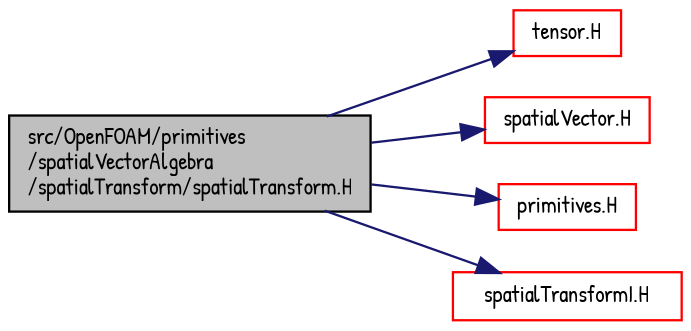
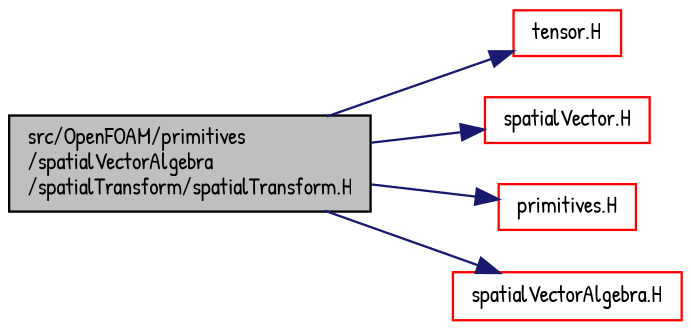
  digraph {
    fontname="Patrick Hand"
    rankdir=LR
    node [color=red fontname="Patrick Hand" fontsize=10 shape=record]
    edge [color=midnightblue fontname="Patrick Hand" fontsize=10 labelfontname=Helvetica labelfontsize=10 style=solid]
    n1 [color=black fillcolor=grey75 fontcolor=black height=0.2 label="src/OpenFOAM/primitives\l/spatialVectorAlgebra\l/spatialTransform/spatialTransform.H" style=filled width=0.4]
    n2 [height=0.2 label="tensor.H" width=0.4]
    n3 [height=0.2 label="spatialVector.H" width=0.4]
    n4 [height=0.2 label="primitives.H" width=0.4]
-   n5 [height=0.2 label="spatialTransformI.H" width=0.4]
+   n5 [height=0.2 label="spatialVectorAlgebra.H" width=0.4]
    n1 -> n2
    n1 -> n3
    n1 -> n4
    n1 -> n5
  }
